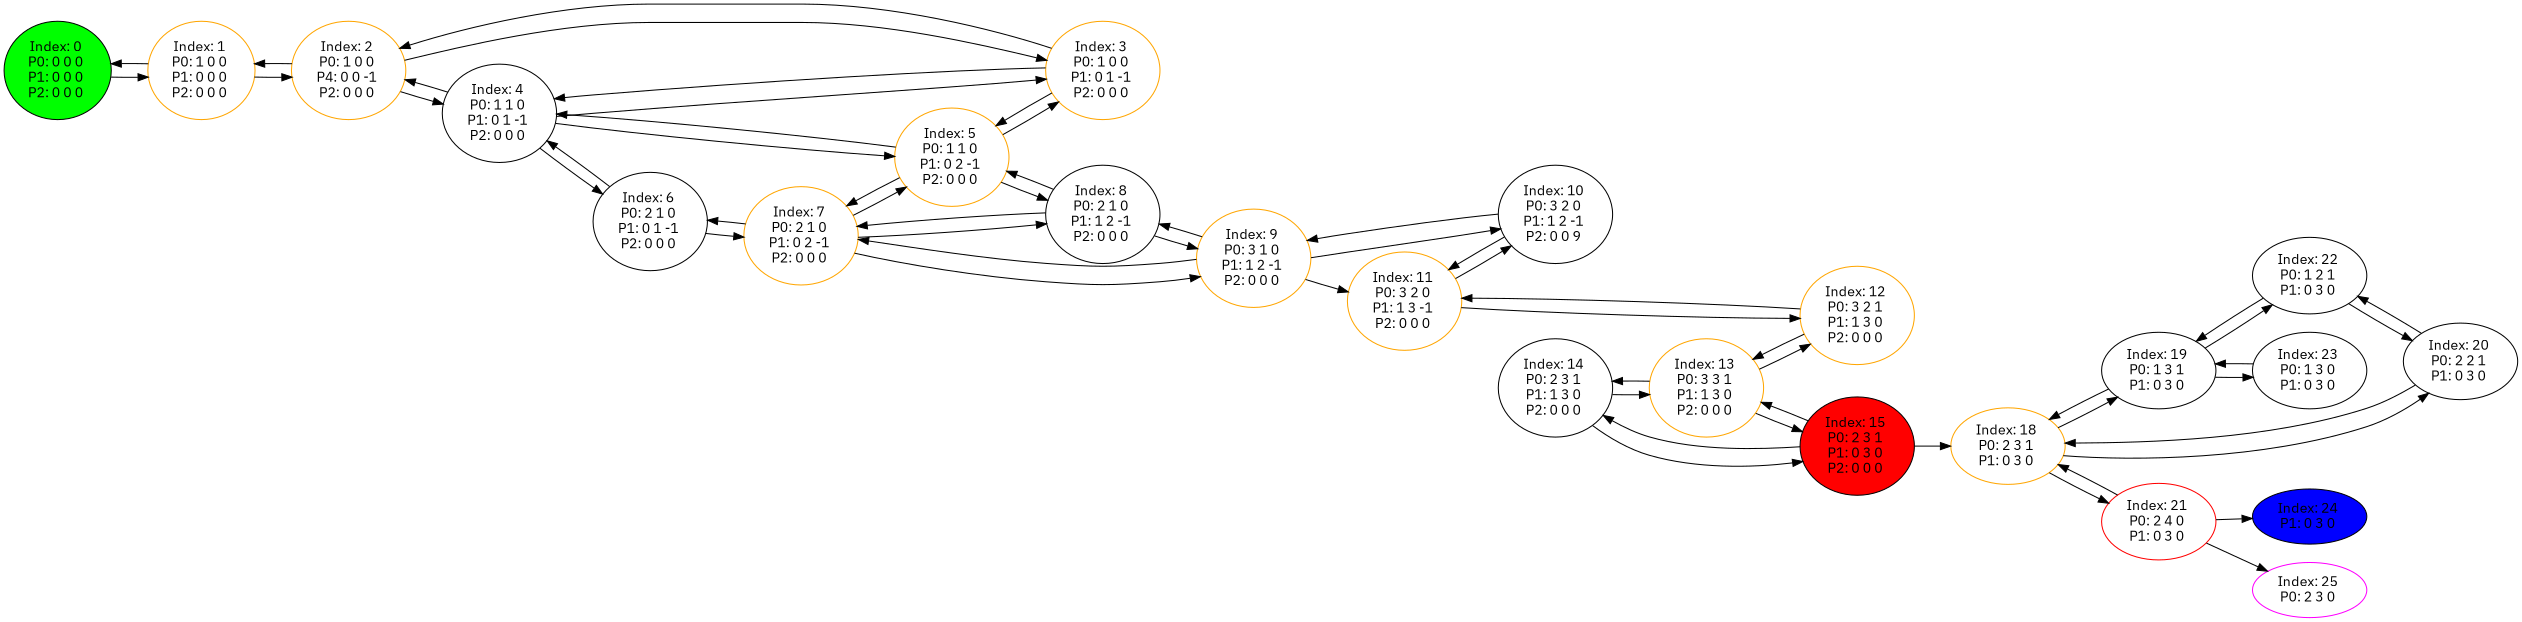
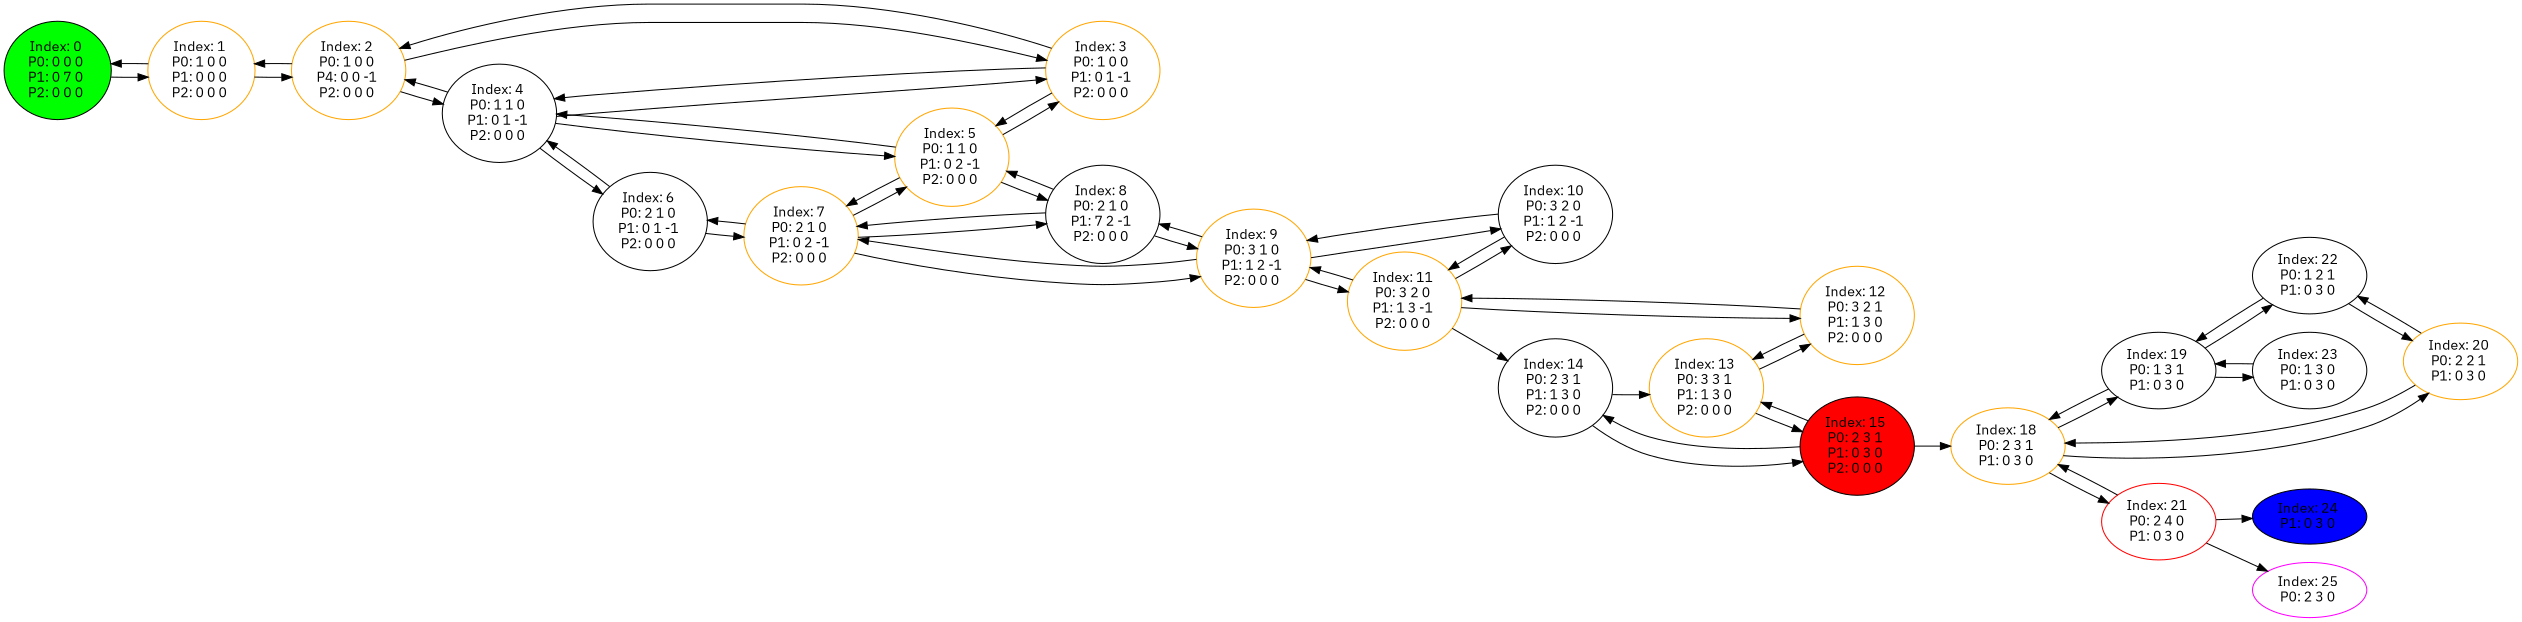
  digraph {
    color=black
    fontname="IBM Plex Sans"
    rankdir=LR
    node [fontname="IBM Plex Sans"]
    edge [fontname="IBM Plex Sans"]
-   n1 [fillcolor=green label="Index: 0 \nP0: 0 0 0 \nP1: 0 0 0 \nP2: 0 0 0 \n" style=filled]
+   n1 [fillcolor=green label="Index: 0 \nP0: 0 0 0 \nP1: 0 7 0 \nP2: 0 0 0 \n" style=filled]
    n2 [color=orange label="Index: 1 \nP0: 1 0 0 \nP1: 0 0 0 \nP2: 0 0 0 \n"]
    n3 [color=orange label="Index: 2 \nP0: 1 0 0 \nP4: 0 0 -1 \nP2: 0 0 0 \n"]
    n4 [color=orange label="Index: 3 \nP0: 1 0 0 \nP1: 0 1 -1 \nP2: 0 0 0 \n"]
    n5 [label="Index: 4 \nP0: 1 1 0 \nP1: 0 1 -1 \nP2: 0 0 0 \n"]
    n6 [color=orange label="Index: 5 \nP0: 1 1 0 \nP1: 0 2 -1 \nP2: 0 0 0 \n"]
    n7 [label="Index: 6 \nP0: 2 1 0 \nP1: 0 1 -1 \nP2: 0 0 0 \n"]
    n8 [color=orange label="Index: 7 \nP0: 2 1 0 \nP1: 0 2 -1 \nP2: 0 0 0 \n"]
-   n9 [label="Index: 8 \nP0: 2 1 0 \nP1: 1 2 -1 \nP2: 0 0 0 \n"]
+   n9 [label="Index: 8 \nP0: 2 1 0 \nP1: 7 2 -1 \nP2: 0 0 0 \n"]
    n10 [color=orange label="Index: 9 \nP0: 3 1 0 \nP1: 1 2 -1 \nP2: 0 0 0 \n"]
-   n11 [label="Index: 10 \nP0: 3 2 0 \nP1: 1 2 -1 \nP2: 0 0 9 \n"]
+   n11 [label="Index: 10 \nP0: 3 2 0 \nP1: 1 2 -1 \nP2: 0 0 0 \n"]
    n12 [color=orange label="Index: 11 \nP0: 3 2 0 \nP1: 1 3 -1 \nP2: 0 0 0 \n"]
    n13 [color=orange label="Index: 12 \nP0: 3 2 1 \nP1: 1 3 0 \nP2: 0 0 0 \n"]
    n14 [color=orange label="Index: 13 \nP0: 3 3 1 \nP1: 1 3 0 \nP2: 0 0 0 \n"]
    n15 [label="Index: 14 \nP0: 2 3 1 \nP1: 1 3 0 \nP2: 0 0 0 \n"]
    n16 [fillcolor=red label="Index: 15 \nP0: 2 3 1 \nP1: 0 3 0 \nP2: 0 0 0 \n" style=filled]
    n17 [color=orange label="Index: 18 \nP0: 2 3 1 \nP1: 0 3 0 \n"]
    n18 [label="Index: 19 \nP0: 1 3 1 \nP1: 0 3 0 \n"]
-   n19 [label="Index: 20 \nP0: 2 2 1 \nP1: 0 3 0 \n"]
+   n19 [label="Index: 20 \nP0: 2 2 1 \nP1: 0 3 0 \n" color=orange]
    n20 [color=red label="Index: 21 \nP0: 2 4 0 \nP1: 0 3 0 \n"]
    n21 [label="Index: 22 \nP0: 1 2 1 \nP1: 0 3 0 \n"]
    n22 [label="Index: 23 \nP0: 1 3 0 \nP1: 0 3 0 \n"]
    n23 [fillcolor=blue label="Index: 24 \nP1: 0 3 0 \n" style=filled]
    n24 [color=fuchsia label="Index: 25 \nP0: 2 3 0 \n"]
    n1 -> n2
    n2 -> n1
    n2 -> n3
    n3 -> n2
    n3 -> n4
    n3 -> n5
    n4 -> n3
    n4 -> n5
    n4 -> n6
    n5 -> n3
    n5 -> n4
    n5 -> n6
    n5 -> n7
    n6 -> n4
    n6 -> n5
    n6 -> n8
    n6 -> n9
    n7 -> n5
    n7 -> n8
    n8 -> n6
    n8 -> n7
    n8 -> n9
    n8 -> n10
    n9 -> n6
    n9 -> n8
    n9 -> n10
    n10 -> n8
    n10 -> n9
    n10 -> n11
    n10 -> n12
    n11 -> n10
    n11 -> n12
+   n12 -> n10
    n12 -> n11
    n12 -> n13
    n13 -> n12
    n13 -> n14
    n14 -> n13
-   n14 -> n15
+   n12 -> n15
    n14 -> n16
    n15 -> n14
    n15 -> n16
    n16 -> n14
    n16 -> n15
    n16 -> n17
    n17 -> n18
    n17 -> n19
    n17 -> n20
    n18 -> n17
    n18 -> n21
    n18 -> n22
    n19 -> n17
    n19 -> n21
    n20 -> n17
    n20 -> n23
    n20 -> n24
    n21 -> n18
    n21 -> n19
    n22 -> n18
  }
